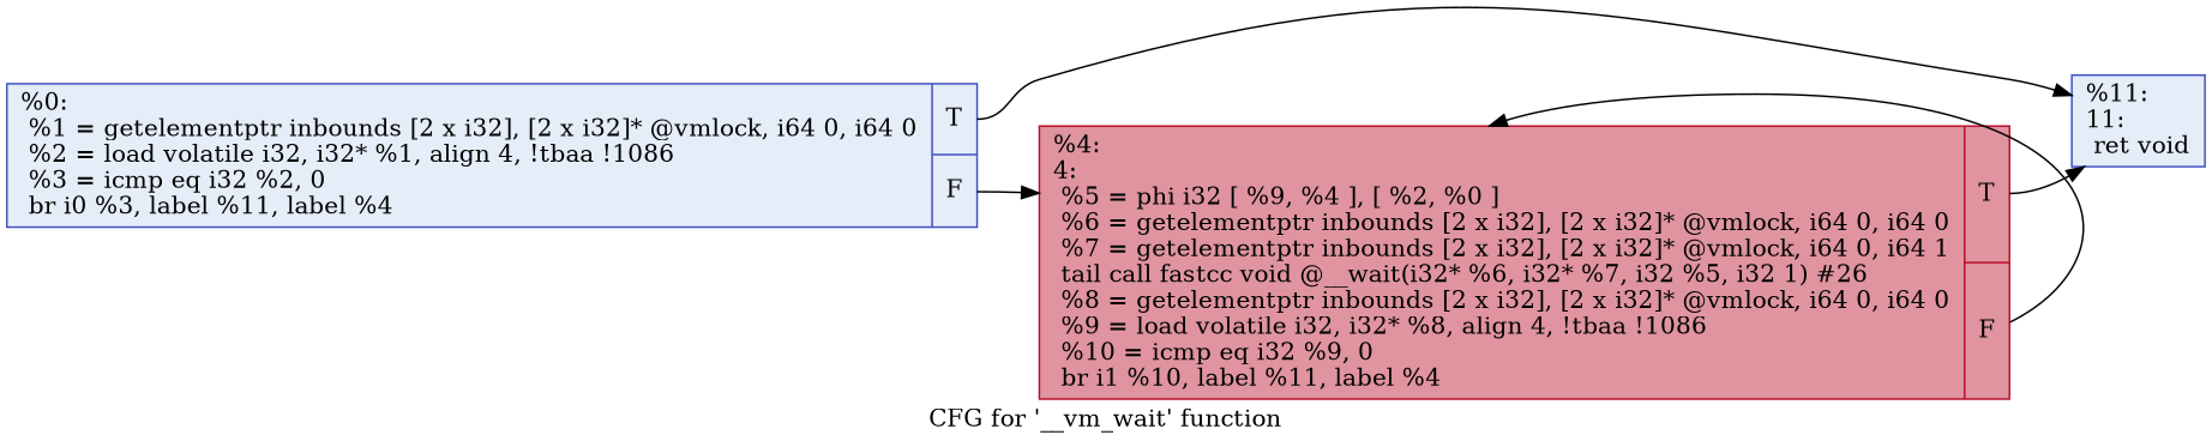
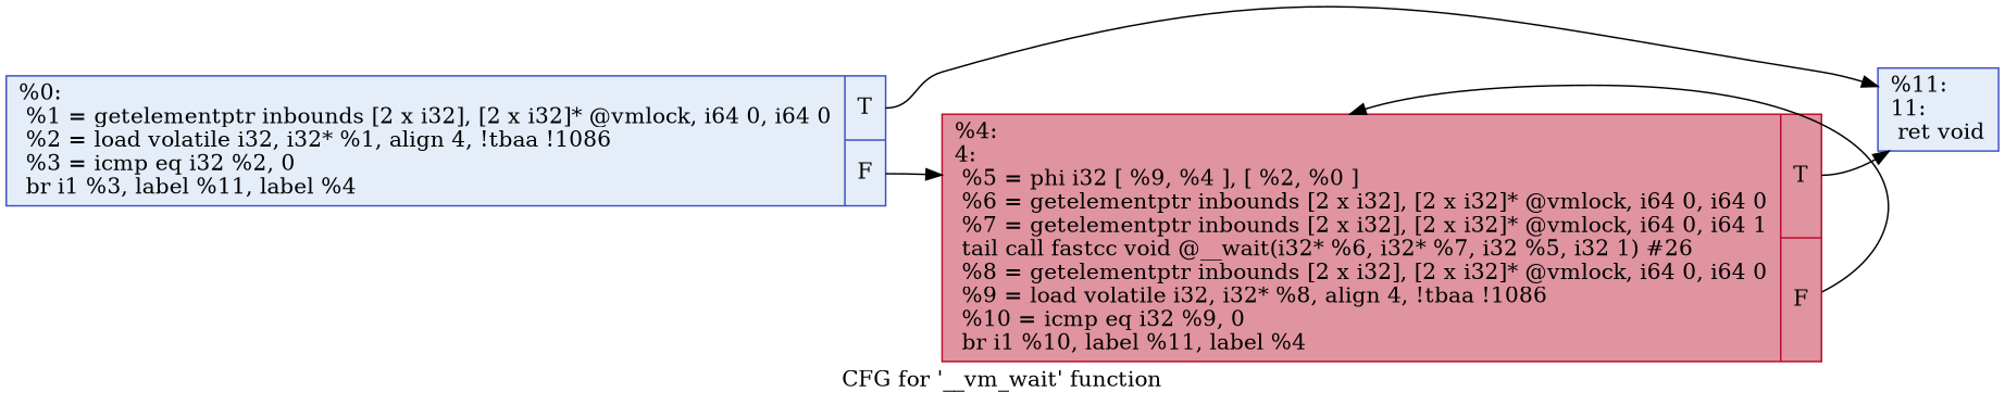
  digraph {
    label="CFG for '__vm_wait' function"
    rankdir=LR
    node [color="#3d50c3ff" fillcolor="#c5d6f270" shape=record style=filled]
    edge [tailport=s0]
-   n1 [label="{%0:\l  %1 = getelementptr inbounds [2 x i32], [2 x i32]* @vmlock, i64 0, i64 0\l  %2 = load volatile i32, i32* %1, align 4, !tbaa !1086\l  %3 = icmp eq i32 %2, 0\l  br i0 %3, label %11, label %4\l|{<s0>T|<s1>F}}"]
+   n1 [label="{%0:\l  %1 = getelementptr inbounds [2 x i32], [2 x i32]* @vmlock, i64 0, i64 0\l  %2 = load volatile i32, i32* %1, align 4, !tbaa !1086\l  %3 = icmp eq i32 %2, 0\l  br i1 %3, label %11, label %4\l|{<s0>T|<s1>F}}"]
    n2 [label="{%11:\l11:                                               \l  ret void\l}"]
    n3 [color="#b70d28ff" fillcolor="#b70d2870" label="{%4:\l4:                                                \l  %5 = phi i32 [ %9, %4 ], [ %2, %0 ]\l  %6 = getelementptr inbounds [2 x i32], [2 x i32]* @vmlock, i64 0, i64 0\l  %7 = getelementptr inbounds [2 x i32], [2 x i32]* @vmlock, i64 0, i64 1\l  tail call fastcc void @__wait(i32* %6, i32* %7, i32 %5, i32 1) #26\l  %8 = getelementptr inbounds [2 x i32], [2 x i32]* @vmlock, i64 0, i64 0\l  %9 = load volatile i32, i32* %8, align 4, !tbaa !1086\l  %10 = icmp eq i32 %9, 0\l  br i1 %10, label %11, label %4\l|{<s0>T|<s1>F}}"]
    n1 -> n2
    n1 -> n3 [tailport=s1]
    n3 -> n2
    n3 -> n3 [tailport=s1]
  }
